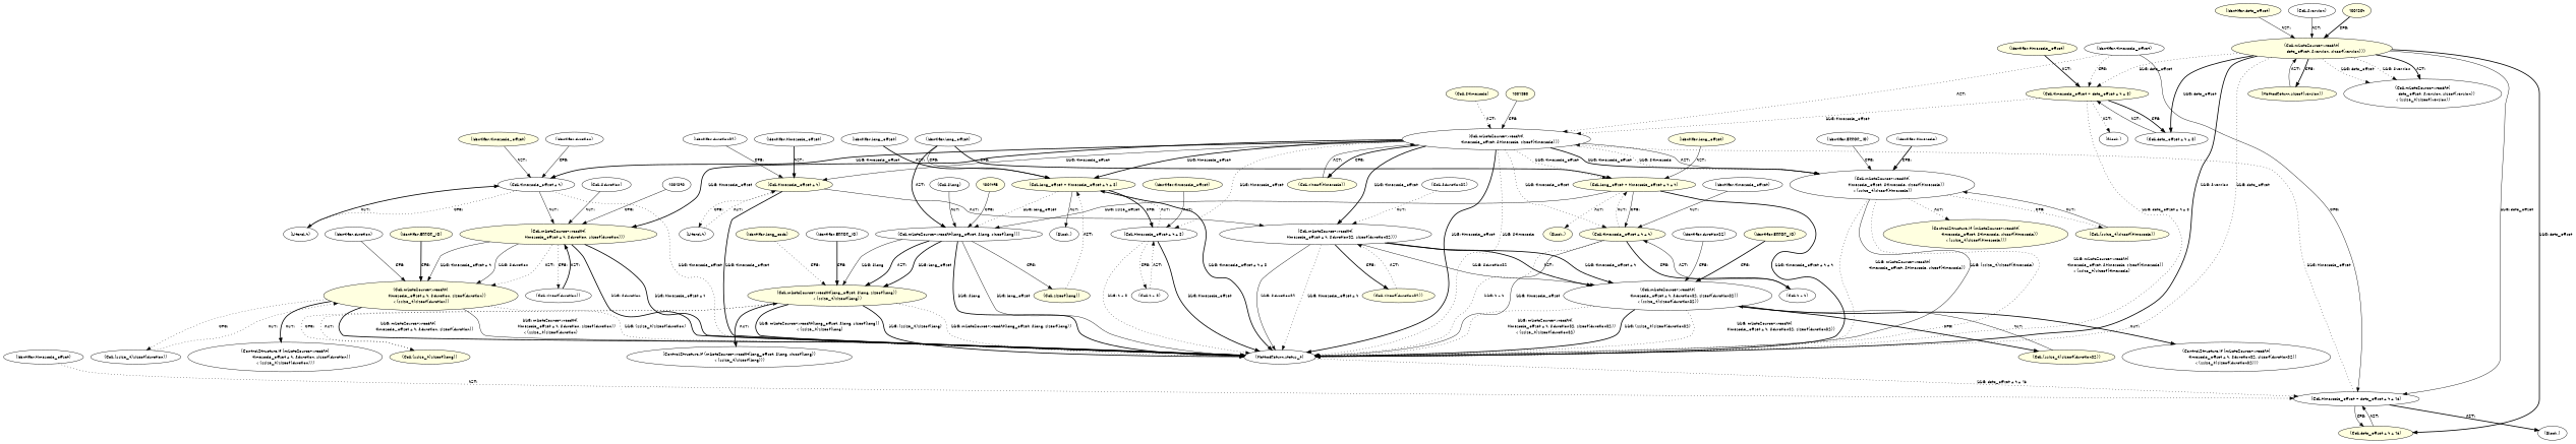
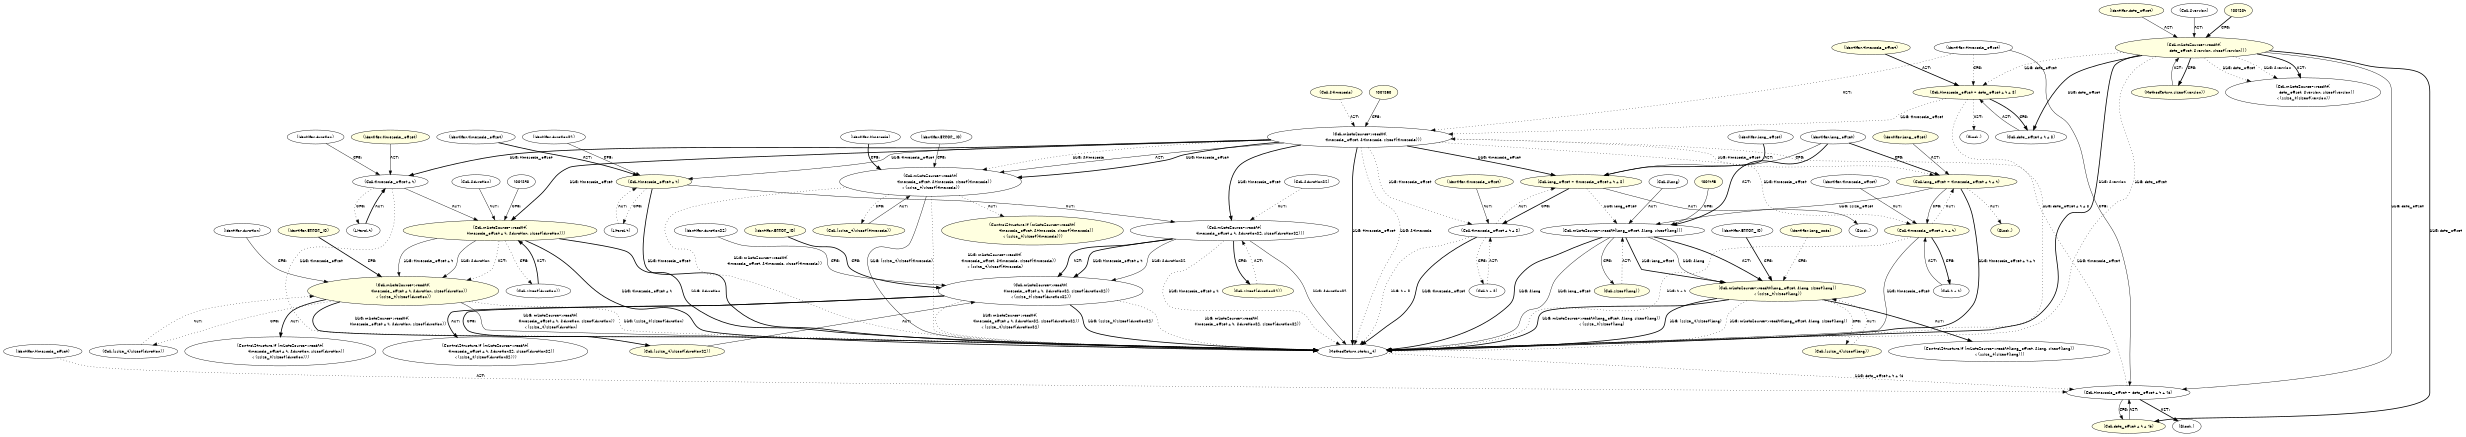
  digraph {
    fontname="Patrick Hand"
    node [fillcolor=white fontname="Patrick Hand" style=filled]
    edge [fontname="Patrick Hand" style=dotted]
    n1 [label="(Call,mDataSource->readAt(\n                        timescale_offset, &timescale, sizeof(timescale)))"]
    n2 [label="(Call,mDataSource->readAt(\n                        timescale_offset, &timescale, sizeof(timescale))\n < (ssize_t)sizeof(timescale))"]
    n3 [fillcolor=lightyellow label="(Call,mDataSource->readAt(\n                            timescale_offset + 4, &duration, sizeof(duration)))"]
    n4 [label="(Call,timescale_offset + 4)"]
    n5 [label="(Call,mDataSource->readAt(\n                            timescale_offset + 4, &duration32, sizeof(duration32)))"]
    n6 [fillcolor=lightyellow label="(Call,timescale_offset + 4)"]
    n7 [fillcolor=lightyellow label="(Call,lang_offset = timescale_offset + 4 + 8)"]
    n8 [label="(Call,timescale_offset + 4 + 8)"]
    n9 [fillcolor=lightyellow label="(Call,lang_offset = timescale_offset + 4 + 4)"]
    n10 [fillcolor=lightyellow label="(Call,timescale_offset + 4 + 4)"]
-   n11 [fillcolor=lightyellow label="(Call,sizeof(timescale))"]
    n12 [label="(MethodReturn,status_t)"]
    n13 [fillcolor=lightyellow label="(ControlStructure,if (mDataSource->readAt(\n                        timescale_offset, &timescale, sizeof(timescale))\n < (ssize_t)sizeof(timescale)))"]
    n14 [fillcolor=lightyellow label="(Call,(ssize_t)sizeof(timescale))"]
    n15 [fillcolor=lightyellow label="(Call,mDataSource->readAt(\n                            timescale_offset + 4, &duration, sizeof(duration))\n < (ssize_t)sizeof(duration))"]
    n16 [label="(Call,sizeof(duration))"]
    n17 [label="(Literal,4)"]
    n18 [label="(Call,mDataSource->readAt(\n                            timescale_offset + 4, &duration32, sizeof(duration32))\n < (ssize_t)sizeof(duration32))"]
    n19 [fillcolor=lightyellow label="(Call,sizeof(duration32))"]
    n20 [label="(Literal,4)"]
    n21 [label="(Call,mDataSource->readAt(lang_offset, &lang, sizeof(lang)))"]
    n22 [label="(Block,)"]
    n23 [label="(Call,4 + 8)"]
    n24 [fillcolor=lightyellow label="(Block,)"]
    n25 [label="(Call,4 + 4)"]
    n26 [label="(Call,timescale_offset = data_offset + 4 + 16)"]
    n27 [fillcolor=lightyellow label="(Call,timescale_offset = data_offset + 4 + 8)"]
    n28 [label="(Call,data_offset + 4 + 8)"]
    n29 [label="(Block,)"]
    n30 [fillcolor=lightyellow label="(Call,mDataSource->readAt(\n                        data_offset, &version, sizeof(version)))"]
    n31 [fillcolor=lightyellow label="(Call,data_offset + 4 + 16)"]
    n32 [fillcolor=lightyellow label="(MethodReturn,sizeof(version))"]
    n33 [label="(Call,mDataSource->readAt(\n                        data_offset, &version, sizeof(version))\n < (ssize_t)sizeof(version))"]
    n34 [label="(Block,)"]
    n35 [label="(ControlStructure,if (mDataSource->readAt(\n                            timescale_offset + 4, &duration, sizeof(duration))\n < (ssize_t)sizeof(duration)))"]
    n36 [label="(Call,(ssize_t)sizeof(duration))"]
    n37 [label="(ControlStructure,if (mDataSource->readAt(\n                            timescale_offset + 4, &duration32, sizeof(duration32))\n < (ssize_t)sizeof(duration32)))"]
    n38 [fillcolor=lightyellow label="(Call,(ssize_t)sizeof(duration32))"]
    n39 [fillcolor=lightyellow label="(Call,mDataSource->readAt(lang_offset, &lang, sizeof(lang))\n < (ssize_t)sizeof(lang))"]
    n40 [fillcolor=lightyellow label="(Call,sizeof(lang))"]
    n41 [fillcolor=lightyellow label="(Call,(ssize_t)sizeof(lang))"]
    n42 [label="(ControlStructure,if (mDataSource->readAt(lang_offset, &lang, sizeof(lang))\n < (ssize_t)sizeof(lang)))"]
    n43 [label="(Identifier,duration)"]
    n44 [label="(Call,&duration32)"]
    n45 [fillcolor=lightyellow label="(Identifier,timescale_offset)"]
    n46 [label="(Identifier,duration32)"]
    n47 [label="(Call,&duration)"]
    n48 [label="(Identifier,timescale_offset)"]
    n49 [fillcolor=lightyellow label="(Identifier,timescale_offset)"]
    n50 [label="(Identifier,lang_offset)"]
    n51 [label="(Identifier,timescale_offset)"]
    n52 [label="(Identifier,ERROR_IO)"]
    n53 [fillcolor=lightyellow label="(Identifier,timescale_offset)"]
    n54 [fillcolor=lightyellow label="(Identifier,data_offset)"]
    n55 [label="(Identifier,timescale)"]
    n56 [fillcolor=lightyellow label="(Identifier,lang_offset)"]
    n57 [fillcolor=lightyellow label="(Call,&timescale)"]
    n58 [label="(Identifier,lang_offset)"]
    n59 [label="(Identifier,duration)"]
    n60 [fillcolor=lightyellow label="(Identifier,ERROR_IO)"]
    n61 [label="(Identifier,duration32)"]
    n62 [label="(Identifier,timescale_offset)"]
    n63 [fillcolor=lightyellow label="(Identifier,ERROR_IO)"]
    n64 [label="(Identifier,ERROR_IO)"]
    n65 [fillcolor=lightyellow label="(Identifier,lang_code)"]
    n66 [label="(Call,&lang)"]
    n67 [label="(Identifier,timescale_offset)"]
    n68 [label="(Call,&version)"]
    1001350 [fillcolor=lightyellow]
    1001304 [fillcolor=lightyellow]
    1001390
    1001495 [fillcolor=lightyellow]
    n1 -> n2 [label="AST: " style=solid]
    n1 -> n2 [label="DDG: timescale_offset" style=bold]
    n1 -> n2 [label="DDG: &timescale"]
    n1 -> n3 [label="DDG: timescale_offset" style=bold]
    n1 -> n4 [label="DDG: timescale_offset" style=bold]
    n1 -> n5 [label="DDG: timescale_offset" style=bold]
    n1 -> n6 [label="DDG: timescale_offset" style=solid]
    n1 -> n7 [label="DDG: timescale_offset" style=bold]
    n1 -> n8 [label="DDG: timescale_offset"]
    n1 -> n9 [label="DDG: timescale_offset"]
    n1 -> n10 [label="DDG: timescale_offset"]
-   n1 -> n11 [label="CFG: " style=bold]
    n1 -> n12 [label="DDG: timescale_offset" style=bold]
    n1 -> n12 [label="DDG: &timescale"]
    n2 -> n12 [label="DDG: (ssize_t)sizeof(timescale)" style=solid]
    n2 -> n12 [label="DDG: mDataSource->readAt(\n                        timescale_offset, &timescale, sizeof(timescale))\n < (ssize_t)sizeof(timescale)"]
    n2 -> n12 [label="DDG: mDataSource->readAt(\n                        timescale_offset, &timescale, sizeof(timescale))"]
    n2 -> n13 [label="AST: "]
    n2 -> n14 [label="CFG: "]
    n3 -> n12 [label="DDG: &duration" style=bold]
    n3 -> n12 [label="DDG: timescale_offset + 4" style=bold]
    n3 -> n15 [label="AST: "]
    n3 -> n15 [label="DDG: timescale_offset + 4" style=solid]
    n3 -> n15 [label="DDG: &duration" style=solid]
    n3 -> n16 [label="CFG: "]
    n4 -> n3 [label="AST: " style=solid]
    n4 -> n12 [label="DDG: timescale_offset"]
    n4 -> n17 [label="CFG: "]
    n5 -> n12 [label="DDG: &duration32" style=solid]
    n5 -> n12 [label="DDG: timescale_offset + 4"]
    n5 -> n18 [label="AST: " style=bold]
    n5 -> n18 [label="DDG: timescale_offset + 4" style=bold]
    n5 -> n18 [label="DDG: &duration32" style=solid]
    n5 -> n19 [label="CFG: " style=bold]
    n6 -> n5 [label="AST: " style=solid]
    n6 -> n12 [label="DDG: timescale_offset" style=bold]
    n6 -> n20 [label="CFG: "]
    n7 -> n8 [label="CFG: " style=bold]
-   n7 -> n12 [label="DDG: timescale_offset + 4 + 8" style=bold]
    n7 -> n21 [label="DDG: lang_offset"]
    n7 -> n22 [label="AST: " style=solid]
    n8 -> n7 [label="AST: "]
    n8 -> n12 [label="DDG: 4 + 8"]
    n8 -> n12 [label="DDG: timescale_offset" style=bold]
    n8 -> n23 [label="CFG: "]
    n9 -> n10 [label="CFG: " style=solid]
    n9 -> n12 [label="DDG: timescale_offset + 4 + 4" style=bold]
    n9 -> n21 [label="DDG: ssize_offset" style=solid]
    n9 -> n24 [label="AST: "]
    n10 -> n9 [label="AST: "]
    n10 -> n12 [label="DDG: 4 + 4"]
    n10 -> n12 [label="DDG: timescale_offset" style=solid]
    n10 -> n25 [label="CFG: " style=bold]
-   n11 -> n1 [label="AST: " style=solid]
    n12 -> n26 [label="DDG: data_offset + 4 + 16"]
    n14 -> n2 [label="AST: " style=solid]
    n15 -> n12 [label="DDG: mDataSource->readAt(\n                            timescale_offset + 4, &duration, sizeof(duration))\n < (ssize_t)sizeof(duration)" style=solid]
    n15 -> n12 [label="DDG: (ssize_t)sizeof(duration)"]
    n15 -> n12 [label="DDG: mDataSource->readAt(\n                            timescale_offset + 4, &duration, sizeof(duration))" style=bold]
    n15 -> n35 [label="AST: " style=bold]
    n15 -> n36 [label="CFG: "]
    n16 -> n3 [label="AST: " style=bold]
    n17 -> n4 [label="AST: " style=bold]
    n18 -> n12 [label="DDG: mDataSource->readAt(\n                            timescale_offset + 4, &duration32, sizeof(duration32))\n < (ssize_t)sizeof(duration32)"]
    n18 -> n12 [label="DDG: (ssize_t)sizeof(duration32)" style=bold]
    n18 -> n12 [label="DDG: mDataSource->readAt(\n                            timescale_offset + 4, &duration32, sizeof(duration32))"]
    n18 -> n37 [label="AST: " style=bold]
    n18 -> n38 [label="CFG: " style=bold]
    n19 -> n5 [label="AST: "]
    n20 -> n6 [label="AST: "]
    n21 -> n12 [label="DDG: lang_offset" style=solid]
    n21 -> n12 [label="DDG: &lang" style=bold]
    n21 -> n39 [label="AST: " style=bold]
    n21 -> n39 [label="DDG: lang_offset" style=bold]
    n21 -> n39 [label="DDG: &lang" style=solid]
    n21 -> n40 [label="CFG: " style=solid]
    n23 -> n8 [label="AST: "]
    n25 -> n10 [label="AST: " style=solid]
    n26 -> n1 [label="DDG: timescale_offset"]
    n26 -> n31 [label="CFG: " style=solid]
    n26 -> n34 [label="AST: " style=bold]
    n27 -> n1 [label="DDG: timescale_offset"]
    n27 -> n12 [label="DDG: data_offset + 4 + 8"]
    n27 -> n28 [label="CFG: " style=bold]
    n27 -> n29 [label="AST: "]
    n28 -> n27 [label="AST: " style=solid]
    n30 -> n12 [label="DDG: &version" style=bold]
    n30 -> n12 [label="DDG: data_offset"]
    n30 -> n26 [label="DDG: data_offset" style=solid]
    n30 -> n27 [label="DDG: data_offset"]
    n30 -> n28 [label="DDG: data_offset" style=bold]
    n30 -> n31 [label="DDG: data_offset" style=bold]
    n30 -> n32 [label="CFG: " style=bold]
    n30 -> n33 [label="AST: " style=bold]
    n30 -> n33 [label="DDG: data_offset"]
    n30 -> n33 [label="DDG: &version"]
    n31 -> n26 [label="AST: " style=solid]
    n32 -> n30 [label="AST: " style=solid]
    n36 -> n15 [label="AST: "]
    n38 -> n18 [label="AST: " style=solid]
    n39 -> n12 [label="DDG: mDataSource->readAt(lang_offset, &lang, sizeof(lang))\n < (ssize_t)sizeof(lang)" style=bold]
    n39 -> n12 [label="DDG: (ssize_t)sizeof(lang)" style=bold]
    n39 -> n12 [label="DDG: mDataSource->readAt(lang_offset, &lang, sizeof(lang))"]
    n39 -> n41 [label="CFG: "]
    n39 -> n42 [label="AST: " style=bold]
-   n40 -> n7 [label="AST: "]
+   n40 -> n21 [label="AST: "]
    n41 -> n39 [label="AST: "]
    n43 -> n15 [label="CFG: " style=solid]
    n44 -> n5 [label="AST: "]
    n45 -> n4 [label="AST: " style=solid]
    n46 -> n6 [label="CFG: " style=solid]
    n47 -> n3 [label="AST: " style=solid]
    n48 -> n1 [label="AST: "]
    n48 -> n26 [label="CFG: " style=solid]
    n48 -> n27 [label="CFG: "]
    n49 -> n8 [label="AST: " style=solid]
    n50 -> n7 [label="CFG: " style=solid]
    n50 -> n9 [label="CFG: " style=bold]
    n50 -> n21 [label="AST: " style=bold]
    n51 -> n6 [label="AST: " style=bold]
    n52 -> n39 [label="CFG: " style=bold]
    n53 -> n27 [label="AST: " style=bold]
    n54 -> n30 [label="AST: " style=solid]
    n55 -> n2 [label="CFG: " style=bold]
    n56 -> n9 [label="AST: " style=solid]
    n57 -> n1 [label="AST: "]
    n58 -> n7 [label="AST: " style=bold]
    n59 -> n4 [label="CFG: " style=solid]
    n60 -> n15 [label="CFG: " style=bold]
    n61 -> n18 [label="CFG: " style=solid]
    n62 -> n10 [label="AST: " style=solid]
    n63 -> n18 [label="CFG: " style=bold]
    n64 -> n2 [label="CFG: " style=solid]
    n65 -> n39 [label="CFG: "]
    n66 -> n21 [label="AST: " style=solid]
    n67 -> n26 [label="AST: "]
    n68 -> n30 [label="AST: " style=solid]
    1001350 -> n1 [label="CFG: " style=solid]
    1001304 -> n30 [label="CFG: " style=bold]
    1001390 -> n3 [label="CFG: " style=solid]
    1001495 -> n21 [label="CFG: " style=solid]
  }
